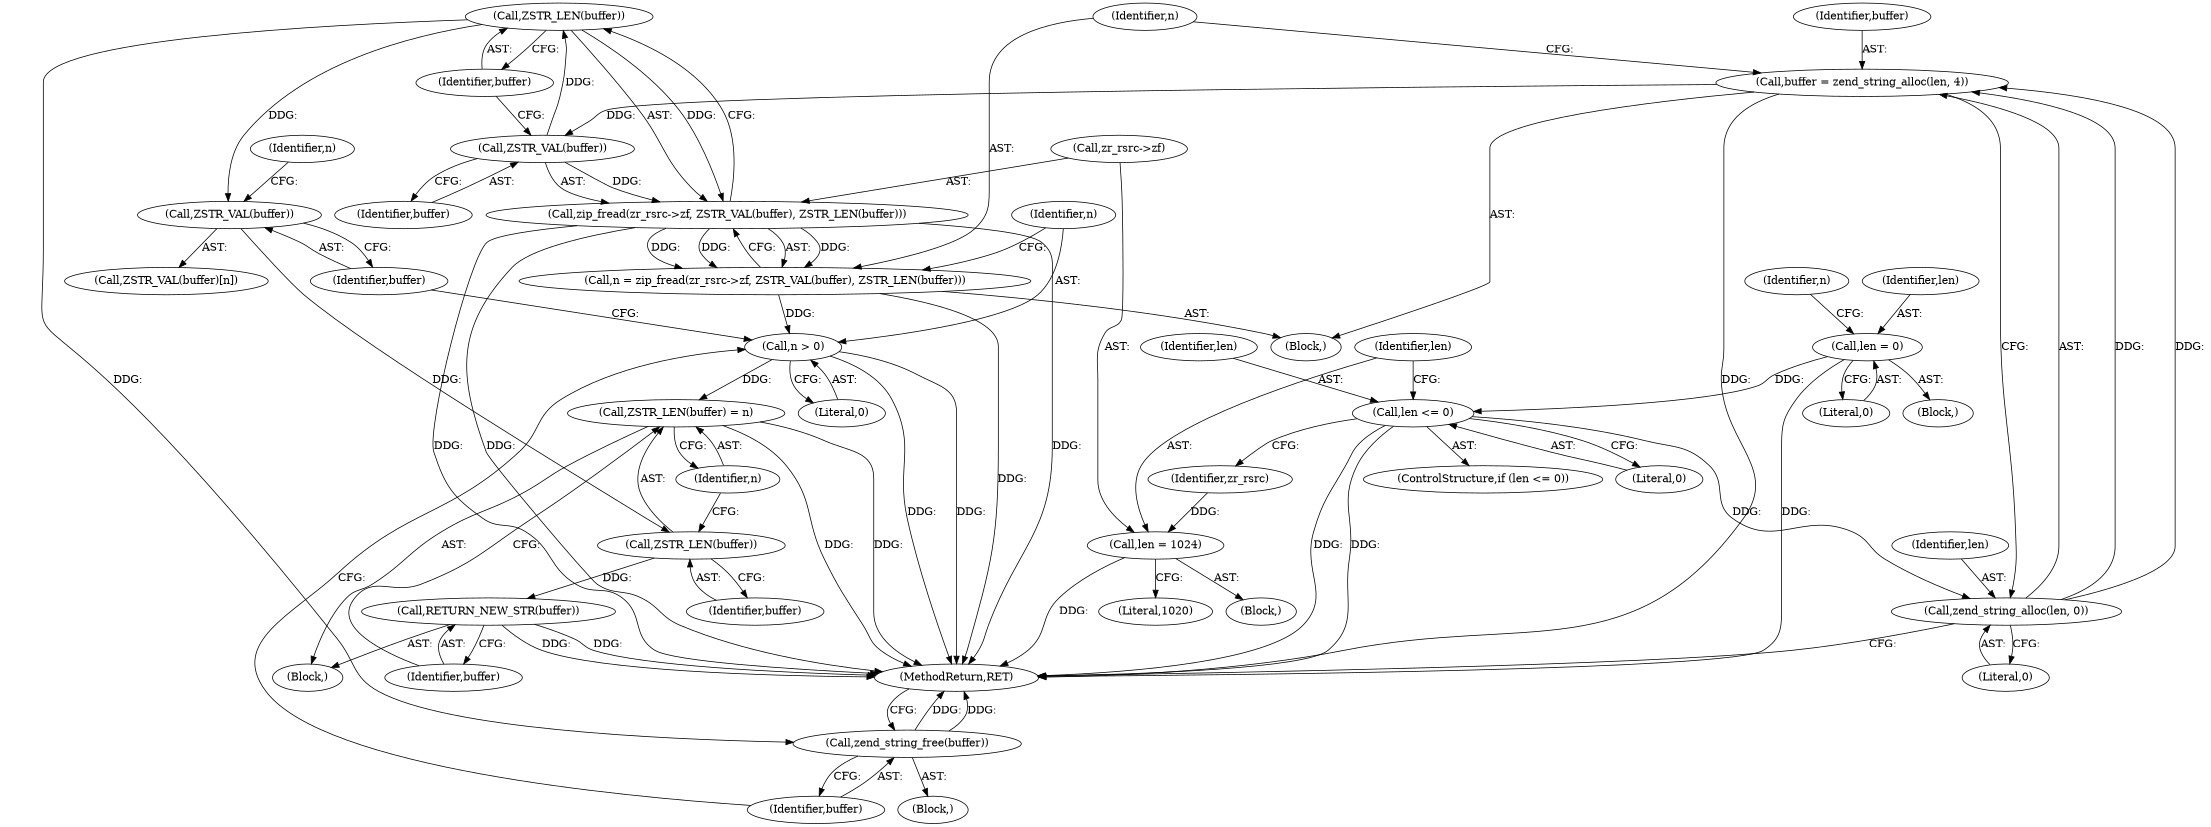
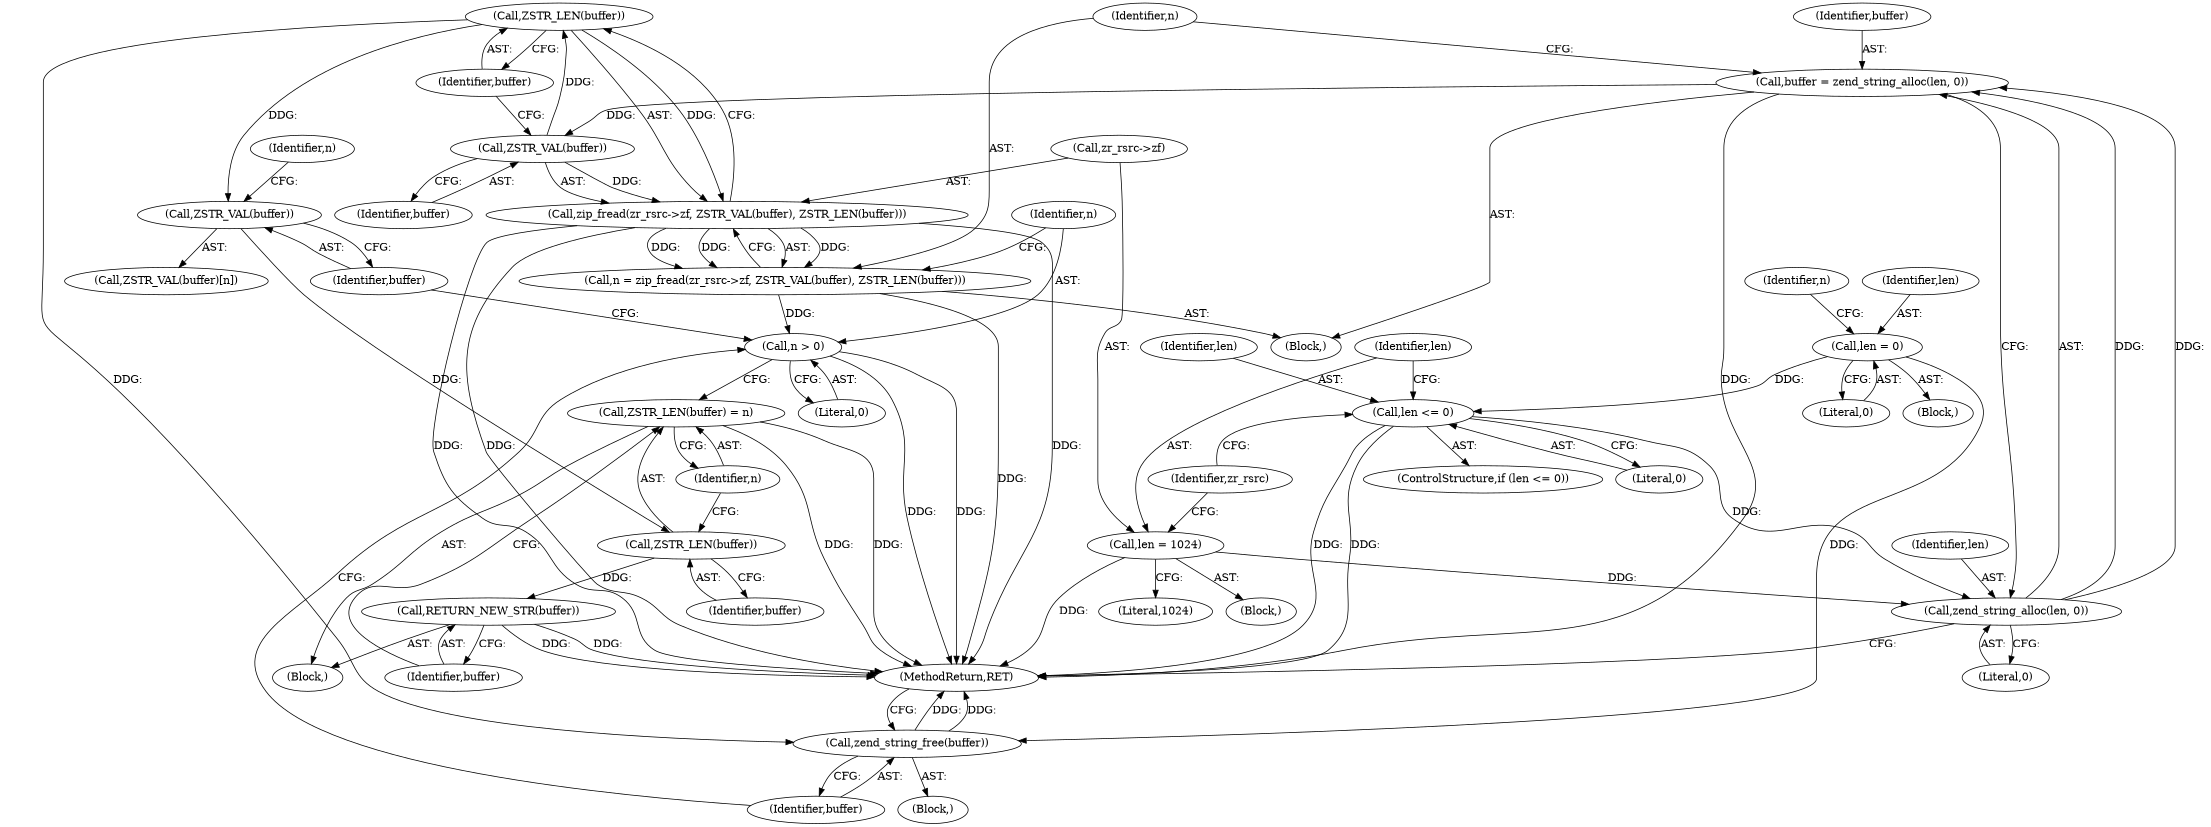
  digraph {
    n1 [label="(Call,ZSTR_LEN(buffer))"]
    n2 [label="(Call,zip_fread(zr_rsrc->zf, ZSTR_VAL(buffer), ZSTR_LEN(buffer)))"]
    n3 [label="(Call,ZSTR_VAL(buffer))"]
    n4 [label="(Call,zend_string_free(buffer))"]
    n5 [label="(Identifier,buffer)"]
    n6 [label="(MethodReturn,RET)"]
    n7 [label="(Call,n = zip_fread(zr_rsrc->zf, ZSTR_VAL(buffer), ZSTR_LEN(buffer)))"]
    n8 [label="(Call,ZSTR_LEN(buffer))"]
    n9 [label="(Identifier,buffer)"]
    n10 [label="(Call,ZSTR_VAL(buffer)[n])"]
    n11 [label="(Block,)"]
    n12 [label="(Identifier,buffer)"]
    n13 [label="(Call,ZSTR_VAL(buffer))"]
    n14 [label="(Identifier,buffer)"]
-   n15 [label="(Call,buffer = zend_string_alloc(len, 4))"]
+   n15 [label="(Call,buffer = zend_string_alloc(len, 0))"]
    n16 [label="(Call,zend_string_alloc(len, 0))"]
    n17 [label="(Block,)"]
    n18 [label="(Literal,0)"]
    n19 [label="(Call,len <= 0)"]
    n20 [label="(ControlStructure,if (len <= 0))"]
    n21 [label="(Literal,0)"]
    n22 [label="(Call,len = 0)"]
    n23 [label="(Literal,0)"]
    n24 [label="(Block,)"]
    n25 [label="(Call,len = 1024)"]
    n26 [label="(Block,)"]
-   n27 [label="(Literal,1020)"]
+   n27 [label="(Literal,1024)"]
    n28 [label="(Call,n > 0)"]
    n29 [label="(Call,ZSTR_LEN(buffer) = n)"]
    n30 [label="(Literal,0)"]
    n31 [label="(Block,)"]
    n32 [label="(Identifier,n)"]
    n33 [label="(Call,RETURN_NEW_STR(buffer))"]
    n34 [label="(Identifier,buffer)"]
    n35 [label="(Identifier,buffer)"]
    n36 [label="(Identifier,len)"]
    n37 [label="(Identifier,len)"]
    n38 [label="(Call,zr_rsrc->zf)"]
    n39 [label="(Identifier,n)"]
    n40 [label="(Identifier,zr_rsrc)"]
    n41 [label="(Identifier,n)"]
    n42 [label="(Identifier,n)"]
    n43 [label="(Identifier,n)"]
    n44 [label="(Identifier,len)"]
    n45 [label="(Identifier,len)"]
    n46 [label="(Identifier,buffer)"]
    n1 -> n2 [label="AST: "]
    n1 -> n2 [label="DDG: "]
    n1 -> n3 [label="DDG: "]
    n1 -> n4 [label="DDG: "]
    n1 -> n5 [label="CFG: "]
    n2 -> n1 [label="CFG: "]
    n2 -> n6 [label="DDG: "]
    n2 -> n6 [label="DDG: "]
    n2 -> n6 [label="DDG: "]
    n2 -> n7 [label="AST: "]
    n2 -> n7 [label="DDG: "]
    n2 -> n7 [label="DDG: "]
    n2 -> n7 [label="DDG: "]
    n3 -> n8 [label="DDG: "]
    n3 -> n9 [label="CFG: "]
    n3 -> n10 [label="AST: "]
    n4 -> n6 [label="DDG: "]
    n4 -> n6 [label="DDG: "]
    n4 -> n11 [label="AST: "]
    n4 -> n12 [label="CFG: "]
    n5 -> n1 [label="AST: "]
    n5 -> n13 [label="CFG: "]
    n6 -> n4 [label="CFG: "]
    n7 -> n2 [label="CFG: "]
    n7 -> n6 [label="DDG: "]
    n7 -> n17 [label="AST: "]
    n7 -> n28 [label="DDG: "]
    n8 -> n29 [label="AST: "]
    n8 -> n33 [label="DDG: "]
    n8 -> n34 [label="CFG: "]
    n9 -> n3 [label="AST: "]
    n9 -> n28 [label="CFG: "]
    n12 -> n4 [label="AST: "]
    n12 -> n28 [label="CFG: "]
    n13 -> n1 [label="DDG: "]
    n13 -> n2 [label="AST: "]
    n13 -> n2 [label="DDG: "]
    n13 -> n14 [label="CFG: "]
    n14 -> n13 [label="AST: "]
    n15 -> n6 [label="DDG: "]
    n15 -> n13 [label="DDG: "]
    n15 -> n16 [label="CFG: "]
    n15 -> n17 [label="AST: "]
    n16 -> n6 [label="CFG: "]
    n16 -> n15 [label="AST: "]
    n16 -> n15 [label="DDG: "]
    n16 -> n15 [label="DDG: "]
    n16 -> n18 [label="CFG: "]
    n18 -> n16 [label="AST: "]
    n19 -> n6 [label="DDG: "]
    n19 -> n6 [label="DDG: "]
    n19 -> n16 [label="DDG: "]
    n19 -> n20 [label="AST: "]
    n19 -> n21 [label="CFG: "]
    n21 -> n19 [label="AST: "]
-   n22 -> n6 [label="DDG: "]
+   n22 -> n4 [label="DDG: "]
    n22 -> n19 [label="DDG: "]
    n22 -> n23 [label="CFG: "]
    n22 -> n24 [label="AST: "]
    n23 -> n22 [label="AST: "]
    n25 -> n6 [label="DDG: "]
+   n25 -> n16 [label="DDG: "]
    n25 -> n26 [label="AST: "]
    n25 -> n27 [label="CFG: "]
    n28 -> n6 [label="DDG: "]
    n28 -> n6 [label="DDG: "]
-   n28 -> n29 [label="DDG: "]
+   n28 -> n29 [label="CFG: "]
    n28 -> n30 [label="CFG: "]
    n29 -> n6 [label="DDG: "]
    n29 -> n6 [label="DDG: "]
    n29 -> n31 [label="AST: "]
    n29 -> n32 [label="CFG: "]
    n30 -> n28 [label="AST: "]
    n32 -> n8 [label="CFG: "]
    n32 -> n29 [label="AST: "]
    n33 -> n6 [label="DDG: "]
    n33 -> n6 [label="DDG: "]
    n33 -> n31 [label="AST: "]
    n33 -> n35 [label="CFG: "]
    n34 -> n8 [label="AST: "]
    n35 -> n29 [label="CFG: "]
    n35 -> n33 [label="AST: "]
    n36 -> n19 [label="CFG: "]
    n36 -> n25 [label="AST: "]
    n37 -> n19 [label="AST: "]
    n38 -> n2 [label="AST: "]
    n38 -> n25 [label="AST: "]
    n39 -> n7 [label="CFG: "]
    n39 -> n28 [label="AST: "]
-   n19 -> n40 [label="CFG: "]
-   n40 -> n25 [label="DDG: "]
+   n40 -> n19 [label="CFG: "]
+   n40 -> n25 [label="CFG: "]
    n41 -> n3 [label="CFG: "]
    n42 -> n7 [label="AST: "]
    n42 -> n15 [label="CFG: "]
    n43 -> n22 [label="CFG: "]
    n44 -> n22 [label="AST: "]
    n45 -> n16 [label="AST: "]
    n46 -> n15 [label="AST: "]
  }
